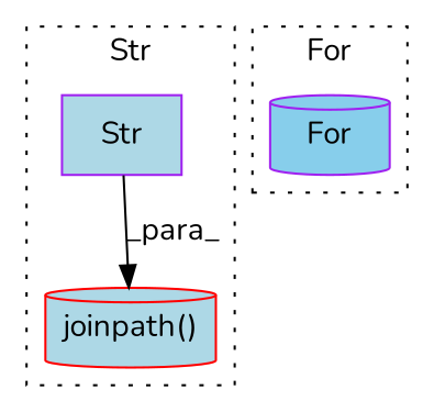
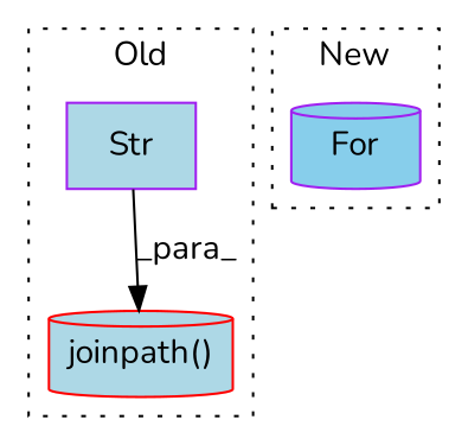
  digraph {
    fontname=Nunito
    node [shape=cylinder style=filled fillcolor=lightblue color=purple fontname=Nunito]
    n1 [a=75 l="22,1" label="joinpath()" s="682,721" color=red]
    n2 [a=66 l=17 label=Str s=704 shape=box]
    n3 [a=107 l="4,14" label=For s="831,848" fillcolor=skyblue]
    subgraph cluster_1 {
-     label=Str
+     label=Old
      style=dotted
      n1
      n2
    }
    subgraph cluster_2 {
-     label=For
+     label=New
      style=dotted
      n3
    }
    n2 -> n1 [label=_para_ style=solid fontname=Nunito]
  }
